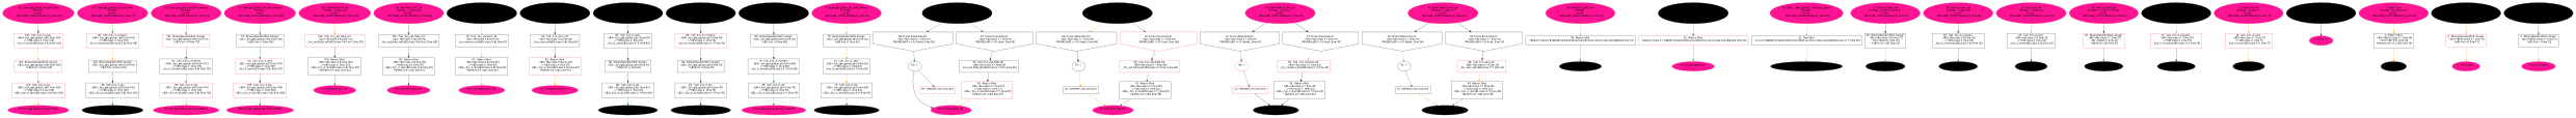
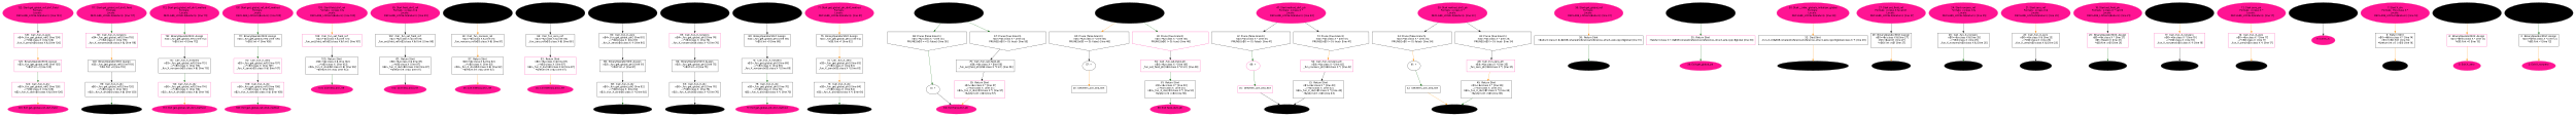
  digraph {
    fontname=Inter
    node [color=black fontname=Inter]
    edge [color=black fontname=Inter]
    n1 [color=deeppink label="126:  Call _fun_X_zero \n   n$4=_fun_get_global_ref() [line 124]\n  _=*n$4:class X  [line 124]\n  _fun_X_zero(n$4:class X &) [line 124]\n " shape=box]
    n2 [color=deeppink label="125:  BinaryOperatorStmt: Assign \n   n$3=_fun_get_global_ref() [line 125]\n  *n$3.f:int =1 [line 125]\n " shape=box]
    n3 [color=deeppink label="124:  Call _fun_X_div \n   n$0=_fun_get_global_ref() [line 126]\n  _=*n$0:class X  [line 126]\n  n$2=_fun_X_div(n$0:class X &) [line 126]\n " shape=box]
    n4 [color=deeppink label="123: Exit get_global_ref_div1_field \n  " style=filled]
    n5 [color=deeppink label="122: Start get_global_ref_div1_field\nFormals: \nLocals:  \n   DECLARE_LOCALS(&return); [line 123]\n " style=filled]
    n6 [color=deeppink label="121:  Call _fun_X_nonzero \n   n$4=_fun_get_global_ref() [line 118]\n  _=*n$4:class X  [line 118]\n  _fun_X_nonzero(n$4:class X &) [line 118]\n " shape=box]
    n7 [label="120:  BinaryOperatorStmt: Assign \n   n$3=_fun_get_global_ref() [line 119]\n  *n$3.f:int =0 [line 119]\n " shape=box]
    n8 [label="119:  Call _fun_X_div \n   n$0=_fun_get_global_ref() [line 120]\n  _=*n$0:class X  [line 120]\n  n$2=_fun_X_div(n$0:class X &) [line 120]\n " shape=box]
    n9 [label="118: Exit get_global_ref_div0_field \n  " style=filled]
    n10 [color=deeppink label="117: Start get_global_ref_div0_field\nFormals: \nLocals:  \n   DECLARE_LOCALS(&return); [line 117]\n " style=filled]
    n11 [color=deeppink label="116:  BinaryOperatorStmt: Assign \n   n$5=_fun_get_global_ref() [line 112]\n  *n$5.f:int =0 [line 112]\n " shape=box]
    n12 [label="115:  Call _fun_X_nonzero \n   n$3=_fun_get_global_ref() [line 113]\n  _=*n$3:class X  [line 113]\n  _fun_X_nonzero(n$3:class X &) [line 113]\n " shape=box]
    n13 [color=deeppink label="114:  Call _fun_X_div \n   n$0=_fun_get_global_ref() [line 114]\n  _=*n$0:class X  [line 114]\n  n$2=_fun_X_div(n$0:class X &) [line 114]\n " shape=box]
    n14 [color=deeppink label="113: Exit get_global_ref_div1_method \n  " style=filled]
    n15 [color=deeppink label="112: Start get_global_ref_div1_method\nFormals: \nLocals:  \n   DECLARE_LOCALS(&return); [line 111]\n " style=filled]
    n16 [label="111:  BinaryOperatorStmt: Assign \n   n$5=_fun_get_global_ref() [line 106]\n  *n$5.f:int =1 [line 106]\n " shape=box]
    n17 [color=deeppink label="110:  Call _fun_X_zero \n   n$3=_fun_get_global_ref() [line 107]\n  _=*n$3:class X  [line 107]\n  _fun_X_zero(n$3:class X &) [line 107]\n " shape=box]
    n18 [color=deeppink label="109:  Call _fun_X_div \n   n$0=_fun_get_global_ref() [line 108]\n  _=*n$0:class X  [line 108]\n  n$2=_fun_X_div(n$0:class X &) [line 108]\n " shape=box]
    n19 [color=deeppink label="108: Exit get_global_ref_div0_method \n  " style=filled]
    n20 [color=deeppink label="107: Start get_global_ref_div0_method\nFormals: \nLocals:  \n   DECLARE_LOCALS(&return); [line 105]\n " style=filled]
    n21 [color=deeppink label="106:  Call _fun_set_field_ref \n   n$3=*&x:class X & [line 101]\n  _fun_set_field_ref(n$3:class X &,1:int ) [line 101]\n " shape=box]
    n22 [label="105:  Return Stmt \n   n$0=*&x:class X & [line 102]\n  _=*n$0:class X  [line 102]\n  n$2=_fun_X_div(n$0:class X &) [line 102]\n  *&return:int =n$2 [line 102]\n " shape=box]
    n23 [color=deeppink label="104: Exit field_div1_ref \n  " style=filled]
    n24 [color=deeppink label="103: Start field_div1_ref\nFormals:  x:class X &\nLocals:  \n   DECLARE_LOCALS(&return); [line 100]\n " style=filled]
    n25 [label="102:  Call _fun_set_field_ref \n   n$3=*&x:class X & [line 96]\n  _fun_set_field_ref(n$3:class X &,0:int ) [line 96]\n " shape=box]
    n26 [label="101:  Return Stmt \n   n$0=*&x:class X & [line 97]\n  _=*n$0:class X  [line 97]\n  n$2=_fun_X_div(n$0:class X &) [line 97]\n  *&return:int =n$2 [line 97]\n " shape=box]
    n27 [color=deeppink label="100: Exit field_div0_ref \n  " style=filled]
    n28 [color=deeppink label="99: Start field_div0_ref\nFormals:  x:class X &\nLocals:  \n   DECLARE_LOCALS(&return); [line 95]\n " style=filled]
    n29 [label="98:  Call _fun_nonzero_ref \n   n$3=*&x:class X & [line 91]\n  _fun_nonzero_ref(n$3:class X &) [line 91]\n " shape=box]
    n30 [label="97:  Return Stmt \n   n$0=*&x:class X & [line 92]\n  _=*n$0:class X  [line 92]\n  n$2=_fun_X_div(n$0:class X &) [line 92]\n  *&return:int =n$2 [line 92]\n " shape=box]
    n31 [color=deeppink label="96: Exit method_div1_ref \n  " style=filled]
    n32 [label="95: Start method_div1_ref\nFormals:  x:class X &\nLocals:  \n   DECLARE_LOCALS(&return); [line 90]\n " style=filled]
    n33 [label="94:  Call _fun_zero_ref \n   n$3=*&x:class X & [line 86]\n  _fun_zero_ref(n$3:class X &) [line 86]\n " shape=box]
    n34 [color=deeppink label="93:  Return Stmt \n   n$0=*&x:class X & [line 87]\n  _=*n$0:class X  [line 87]\n  n$2=_fun_X_div(n$0:class X &) [line 87]\n  *&return:int =n$2 [line 87]\n " shape=box]
    n35 [color=deeppink label="92: Exit method_div0_ref \n  " style=filled]
    n36 [label="91: Start method_div0_ref\nFormals:  x:class X &\nLocals:  \n   DECLARE_LOCALS(&return); [line 85]\n " style=filled]
    n37 [label="90:  Call _fun_X_zero \n   n$4=_fun_get_global_ptr() [line 80]\n  _=*n$4:class X  [line 80]\n  _fun_X_zero(n$4:class X *) [line 80]\n " shape=box]
    n38 [label="89:  BinaryOperatorStmt: Assign \n   n$3=_fun_get_global_ptr() [line 81]\n  *n$3.f:int =1 [line 81]\n " shape=box]
    n39 [label="88:  Call _fun_X_div \n   n$0=_fun_get_global_ptr() [line 82]\n  _=*n$0:class X  [line 82]\n  n$2=_fun_X_div(n$0:class X *) [line 82]\n " shape=box]
    n40 [label="87: Exit get_global_ptr_div1_field \n  " style=filled]
    n41 [label="86: Start get_global_ptr_div1_field\nFormals: \nLocals:  \n   DECLARE_LOCALS(&return); [line 79]\n " style=filled]
    n42 [color=deeppink label="85:  Call _fun_X_nonzero \n   n$4=_fun_get_global_ptr() [line 74]\n  _=*n$4:class X  [line 74]\n  _fun_X_nonzero(n$4:class X *) [line 74]\n " shape=box]
    n43 [label="84:  BinaryOperatorStmt: Assign \n   n$3=_fun_get_global_ptr() [line 75]\n  *n$3.f:int =0 [line 75]\n " shape=box]
    n44 [label="83:  Call _fun_X_div \n   n$0=_fun_get_global_ptr() [line 76]\n  _=*n$0:class X  [line 76]\n  n$2=_fun_X_div(n$0:class X *) [line 76]\n " shape=box]
    n45 [label="82: Exit get_global_ptr_div0_field \n  " style=filled]
    n46 [label="81: Start get_global_ptr_div0_field\nFormals: \nLocals:  \n   DECLARE_LOCALS(&return); [line 73]\n " style=filled]
    n47 [label="80:  BinaryOperatorStmt: Assign \n   n$5=_fun_get_global_ptr() [line 68]\n  *n$5.f:int =0 [line 68]\n " shape=box]
    n48 [label="79:  Call _fun_X_nonzero \n   n$3=_fun_get_global_ptr() [line 69]\n  _=*n$3:class X  [line 69]\n  _fun_X_nonzero(n$3:class X *) [line 69]\n " shape=box]
    n49 [label="78:  Call _fun_X_div \n   n$0=_fun_get_global_ptr() [line 70]\n  _=*n$0:class X  [line 70]\n  n$2=_fun_X_div(n$0:class X *) [line 70]\n " shape=box]
    n50 [color=deeppink label="77: Exit get_global_ptr_div1_method \n  " style=filled]
    n51 [label="76: Start get_global_ptr_div1_method\nFormals: \nLocals:  \n   DECLARE_LOCALS(&return); [line 67]\n " style=filled]
    n52 [label="75:  BinaryOperatorStmt: Assign \n   n$5=_fun_get_global_ptr() [line 62]\n  *n$5.f:int =1 [line 62]\n " shape=box]
    n53 [label="74:  Call _fun_X_zero \n   n$3=_fun_get_global_ptr() [line 63]\n  _=*n$3:class X  [line 63]\n  _fun_X_zero(n$3:class X *) [line 63]\n " shape=box]
    n54 [label="73:  Call _fun_X_div \n   n$0=_fun_get_global_ptr() [line 64]\n  _=*n$0:class X  [line 64]\n  n$2=_fun_X_div(n$0:class X *) [line 64]\n " shape=box]
    n55 [label="72: Exit get_global_ptr_div0_method \n  " style=filled]
    n56 [color=deeppink label="71: Start get_global_ptr_div0_method\nFormals: \nLocals:  \n   DECLARE_LOCALS(&return); [line 61]\n " style=filled]
    n57 [label="70:  Call _fun_set_field_ptr \n   n$4=*&x:class X * [line 56]\n  _fun_set_field_ptr(n$4:class X *,1:int ) [line 56]\n " shape=box]
    n58 [color=deeppink label="69:  Return Stmt \n   n$1=*&x:class X * [line 57]\n  _=*n$1:class X  [line 57]\n  n$3=_fun_X_div(n$1:class X *) [line 57]\n  *&return:int =n$3 [line 57]\n " shape=box]
    n59 [color=deeppink label="64: Exit field_div1_ptr \n  " style=filled]
    n60 [label="68: Prune (false branch) \n   n$0=*&x:class X * [line 55]\n  PRUNE((n$0 == 0), false); [line 55]\n " shape=invhouse]
    n61 [label="65: + \n  "]
-   n62 [color=deeppink label="66:  between_join_and_exit \n  " shape=box]
    n63 [label="67: Prune (true branch) \n   n$0=*&x:class X * [line 55]\n  PRUNE((n$0 != 0), true); [line 55]\n " shape=invhouse]
    n64 [label="63: Start field_div1_ptr\nFormals:  x:class X *\nLocals:  \n   DECLARE_LOCALS(&return); [line 54]\n " style=filled]
    n65 [color=deeppink label="62:  Call _fun_set_field_ptr \n   n$4=*&x:class X * [line 49]\n  _fun_set_field_ptr(n$4:class X *,0:int ) [line 49]\n " shape=box]
    n66 [label="61:  Return Stmt \n   n$1=*&x:class X * [line 50]\n  _=*n$1:class X  [line 50]\n  n$3=_fun_X_div(n$1:class X *) [line 50]\n  *&return:int =n$3 [line 50]\n " shape=box]
    n67 [color=deeppink label="56: Exit field_div0_ptr \n  " style=filled]
    n68 [label="60: Prune (false branch) \n   n$0=*&x:class X * [line 48]\n  PRUNE((n$0 == 0), false); [line 48]\n " shape=invhouse]
    n69 [label="57: + \n  "]
    n70 [label="58:  between_join_and_exit \n  " shape=box]
    n71 [color=deeppink label="59: Prune (true branch) \n   n$0=*&x:class X * [line 48]\n  PRUNE((n$0 != 0), true); [line 48]\n " shape=invhouse]
    n72 [label="55: Start field_div0_ptr\nFormals:  x:class X *\nLocals:  \n   DECLARE_LOCALS(&return); [line 47]\n " style=filled]
    n73 [color=deeppink label="54:  Call _fun_nonzero_ptr \n   n$4=*&x:class X * [line 42]\n  _fun_nonzero_ptr(n$4:class X *) [line 42]\n " shape=box]
    n74 [label="53:  Return Stmt \n   n$1=*&x:class X * [line 43]\n  _=*n$1:class X  [line 43]\n  n$3=_fun_X_div(n$1:class X *) [line 43]\n  *&return:int =n$3 [line 43]\n " shape=box]
    n75 [label="48: Exit method_div1_ptr \n  " style=filled]
    n76 [label="52: Prune (false branch) \n   n$0=*&x:class X * [line 41]\n  PRUNE((n$0 == 0), false); [line 41]\n " shape=invhouse]
    n77 [color=deeppink label="49: + \n  "]
    n78 [color=deeppink label="50:  between_join_and_exit \n  " shape=box]
    n79 [label="51: Prune (true branch) \n   n$0=*&x:class X * [line 41]\n  PRUNE((n$0 != 0), true); [line 41]\n " shape=invhouse]
    n80 [color=deeppink label="47: Start method_div1_ptr\nFormals:  x:class X *\nLocals:  \n   DECLARE_LOCALS(&return); [line 40]\n " style=filled]
    n81 [color=deeppink label="46:  Call _fun_zero_ptr \n   n$4=*&x:class X * [line 35]\n  _fun_zero_ptr(n$4:class X *) [line 35]\n " shape=box]
    n82 [label="45:  Return Stmt \n   n$1=*&x:class X * [line 36]\n  _=*n$1:class X  [line 36]\n  n$3=_fun_X_div(n$1:class X *) [line 36]\n  *&return:int =n$3 [line 36]\n " shape=box]
    n83 [label="40: Exit method_div0_ptr \n  " style=filled]
    n84 [label="44: Prune (false branch) \n   n$0=*&x:class X * [line 34]\n  PRUNE((n$0 == 0), false); [line 34]\n " shape=invhouse]
    n85 [label="41: + \n  "]
    n86 [label="42:  between_join_and_exit \n  " shape=box]
    n87 [label="43: Prune (true branch) \n   n$0=*&x:class X * [line 34]\n  PRUNE((n$0 != 0), true); [line 34]\n " shape=invhouse]
    n88 [color=deeppink label="39: Start method_div0_ptr\nFormals:  x:class X *\nLocals:  \n   DECLARE_LOCALS(&return); [line 33]\n " style=filled]
    n89 [label="38:  Return Stmt \n   *&return:class X &=&#GB<shared/reference/reference_struct_e2e.cpp>$global [line 31]\n " shape=box]
    n90 [label="37: Exit get_global_ref \n  " style=filled]
    n91 [color=deeppink label="36: Start get_global_ref\nFormals: \nLocals:  \n   DECLARE_LOCALS(&return); [line 31]\n " style=filled]
    n92 [color=deeppink label="35:  Return Stmt \n   *&return:class X *=&#GB<shared/reference/reference_struct_e2e.cpp>$global [line 30]\n " shape=box]
    n93 [color=deeppink label="34: Exit get_global_ptr \n  " style=filled]
    n94 [label="33: Start get_global_ptr\nFormals: \nLocals:  \n   DECLARE_LOCALS(&return); [line 30]\n " style=filled]
    n95 [label="32:  DeclStmt \n   _fun_X_X(&#GB<shared/reference/reference_struct_e2e.cpp>$global:class X *) [line 29]\n " shape=box]
    n96 [label="31: Exit __infer_globals_initializer_global \n  " style=filled]
    n97 [color=deeppink label="30: Start __infer_globals_initializer_global\nFormals: \nLocals:  \n   DECLARE_LOCALS(&return); [line 29]\n " style=filled]
    n98 [label="29:  BinaryOperatorStmt: Assign \n   n$0=*&x:class X & [line 27]\n  n$1=*&val:int  [line 27]\n  *n$0.f:int =n$1 [line 27]\n " shape=box]
    n99 [label="28: Exit set_field_ref \n  " style=filled]
    n100 [color=deeppink label="27: Start set_field_ref\nFormals:  x:class X & val:int \nLocals:  \n   DECLARE_LOCALS(&return); [line 27]\n " style=filled]
    n101 [label="26:  Call _fun_X_nonzero \n   n$0=*&x:class X & [line 25]\n  _=*n$0:class X  [line 25]\n  _fun_X_nonzero(n$0:class X &) [line 25]\n " shape=box]
    n102 [label="25: Exit nonzero_ref \n  " style=filled]
    n103 [color=deeppink label="24: Start nonzero_ref\nFormals:  x:class X &\nLocals:  \n   DECLARE_LOCALS(&return); [line 25]\n " style=filled]
    n104 [label="23:  Call _fun_X_zero \n   n$0=*&x:class X & [line 23]\n  _=*n$0:class X  [line 23]\n  _fun_X_zero(n$0:class X &) [line 23]\n " shape=box]
    n105 [label="22: Exit zero_ref \n  " style=filled]
    n106 [color=deeppink label="21: Start zero_ref\nFormals:  x:class X &\nLocals:  \n   DECLARE_LOCALS(&return); [line 23]\n " style=filled]
    n107 [color=deeppink label="20:  BinaryOperatorStmt: Assign \n   n$0=*&x:class X * [line 21]\n  n$1=*&val:int  [line 21]\n  *n$0.f:int =n$1 [line 21]\n " shape=box]
    n108 [label="19: Exit set_field_ptr \n  " style=filled]
    n109 [color=deeppink label="18: Start set_field_ptr\nFormals:  x:class X * val:int \nLocals:  \n   DECLARE_LOCALS(&return); [line 21]\n " style=filled]
    n110 [color=deeppink label="17:  Call _fun_X_nonzero \n   n$0=*&x:class X * [line 19]\n  _=*n$0:class X  [line 19]\n  _fun_X_nonzero(n$0:class X *) [line 19]\n " shape=box]
    n111 [label="16: Exit nonzero_ptr \n  " style=filled]
    n112 [label="15: Start nonzero_ptr\nFormals:  x:class X *\nLocals:  \n   DECLARE_LOCALS(&return); [line 19]\n " style=filled]
    n113 [color=deeppink label="14:  Call _fun_X_zero \n   n$0=*&x:class X * [line 17]\n  _=*n$0:class X  [line 17]\n  _fun_X_zero(n$0:class X *) [line 17]\n " shape=box]
    n114 [label="13: Exit zero_ptr \n  " style=filled]
    n115 [color=deeppink label="12: Start zero_ptr\nFormals:  x:class X *\nLocals:  \n   DECLARE_LOCALS(&return); [line 17]\n " style=filled]
    n116 [color=deeppink label="11: Exit X_X \n  " style=filled]
    n117 [label="10: Start X_X\nFormals:  this:class X *\nLocals:  \n   DECLARE_LOCALS(&return); [line 10]\n " style=filled]
    n118 [label="9:  Return Stmt \n   n$0=*&this:class X * [line 14]\n  n$1=*n$0.f:int  [line 14]\n  *&return:int =(1 / n$1) [line 14]\n " shape=box]
    n119 [label="8: Exit X_div \n  " style=filled]
    n120 [color=deeppink label="7: Start X_div\nFormals:  this:class X *\nLocals:  \n   DECLARE_LOCALS(&return); [line 14]\n " style=filled]
    n121 [color=deeppink label="6:  BinaryOperatorStmt: Assign \n   n$0=*&this:class X * [line 13]\n  *n$0.f:int =0 [line 13]\n " shape=box]
    n122 [color=deeppink label="5: Exit X_zero \n  " style=filled]
    n123 [label="4: Start X_zero\nFormals:  this:class X *\nLocals:  \n   DECLARE_LOCALS(&return); [line 13]\n " style=filled]
    n124 [label="3:  BinaryOperatorStmt: Assign \n   n$0=*&this:class X * [line 12]\n  *n$0.f:int =1 [line 12]\n " shape=box]
    n125 [color=deeppink label="2: Exit X_nonzero \n  " style=filled]
    n126 [label="1: Start X_nonzero\nFormals:  this:class X *\nLocals:  \n   DECLARE_LOCALS(&return); [line 12]\n " style=filled]
    n1 -> n2 [color=darkorange]
    n2 -> n3 [color=darkgreen]
    n3 -> n4 [color=darkorange]
    n5 -> n1
    n6 -> n7 [color=darkorange]
    n7 -> n8
    n8 -> n9 [color=darkgreen]
    n10 -> n6 [color=darkgreen]
    n11 -> n12
    n12 -> n13 [color=darkgreen]
    n13 -> n14 [color=darkorange]
    n15 -> n11 [color=darkgreen]
    n16 -> n17 [color=darkgreen]
    n17 -> n18
    n18 -> n19 [color=darkgreen]
    n20 -> n16 [color=darkgreen]
    n21 -> n22
    n22 -> n23 [color=darkgreen]
    n24 -> n21 [color=darkorange]
    n25 -> n26
    n26 -> n27
    n28 -> n25
    n29 -> n30 [color=darkorange]
    n30 -> n31 [color=darkorange]
    n32 -> n29 [color=darkorange]
    n33 -> n34
    n34 -> n35 [color=darkorange]
    n36 -> n33
    n37 -> n38
    n38 -> n39
    n39 -> n40 [color=darkgreen]
    n41 -> n37
    n42 -> n43
    n43 -> n44
    n44 -> n45
    n46 -> n42
    n47 -> n48
    n48 -> n49 [color=darkgreen]
    n49 -> n50 [color=darkgreen]
    n51 -> n47
    n52 -> n53 [color=darkorange]
    n53 -> n54 [color=darkorange]
    n54 -> n55 [color=darkgreen]
    n56 -> n52 [color=darkorange]
    n57 -> n58
    n58 -> n59 [color=darkorange]
    n60 -> n61 [color=darkgreen]
    n61 -> n59
-   n61 -> n62 [color=darkgreen]
    n63 -> n57
    n64 -> n60 [color=darkgreen]
    n64 -> n63 [color=darkgreen]
    n65 -> n66 [color=darkgreen]
    n66 -> n67 [color=darkgreen]
    n68 -> n69
    n69 -> n70 [color=darkorange]
-   n70 -> n67 [color=darkorange]
    n71 -> n65
    n72 -> n68 [color=darkorange]
    n72 -> n71 [color=darkgreen]
    n73 -> n74
    n74 -> n75
    n76 -> n77 [color=darkgreen]
    n77 -> n78 [color=darkgreen]
    n78 -> n75
    n79 -> n73 [color=darkorange]
    n80 -> n76
    n80 -> n79
    n81 -> n82 [color=darkorange]
    n82 -> n83 [color=darkgreen]
    n84 -> n85 [color=darkorange]
    n85 -> n86 [color=darkgreen]
    n86 -> n83 [color=darkorange]
    n87 -> n81
    n88 -> n84
    n88 -> n87
    n89 -> n90 [color=darkgreen]
    n91 -> n89 [color=darkorange]
    n92 -> n93 [color=darkgreen]
    n94 -> n92 [color=darkgreen]
    n95 -> n96 [color=darkorange]
    n97 -> n95 [color=darkorange]
    n98 -> n99 [color=darkorange]
    n100 -> n98
    n101 -> n102 [color=darkgreen]
    n103 -> n101
    n104 -> n105
    n106 -> n104 [color=darkorange]
    n107 -> n108 [color=darkgreen]
    n109 -> n107
    n110 -> n111
    n112 -> n110 [color=darkorange]
    n113 -> n114 [color=darkorange]
    n115 -> n113 [color=darkorange]
    n117 -> n116
    n118 -> n119 [color=darkorange]
    n120 -> n118 [color=darkorange]
    n121 -> n122 [color=darkorange]
    n123 -> n121 [color=darkorange]
    n124 -> n125 [color=darkorange]
    n126 -> n124 [color=darkgreen]
  }
